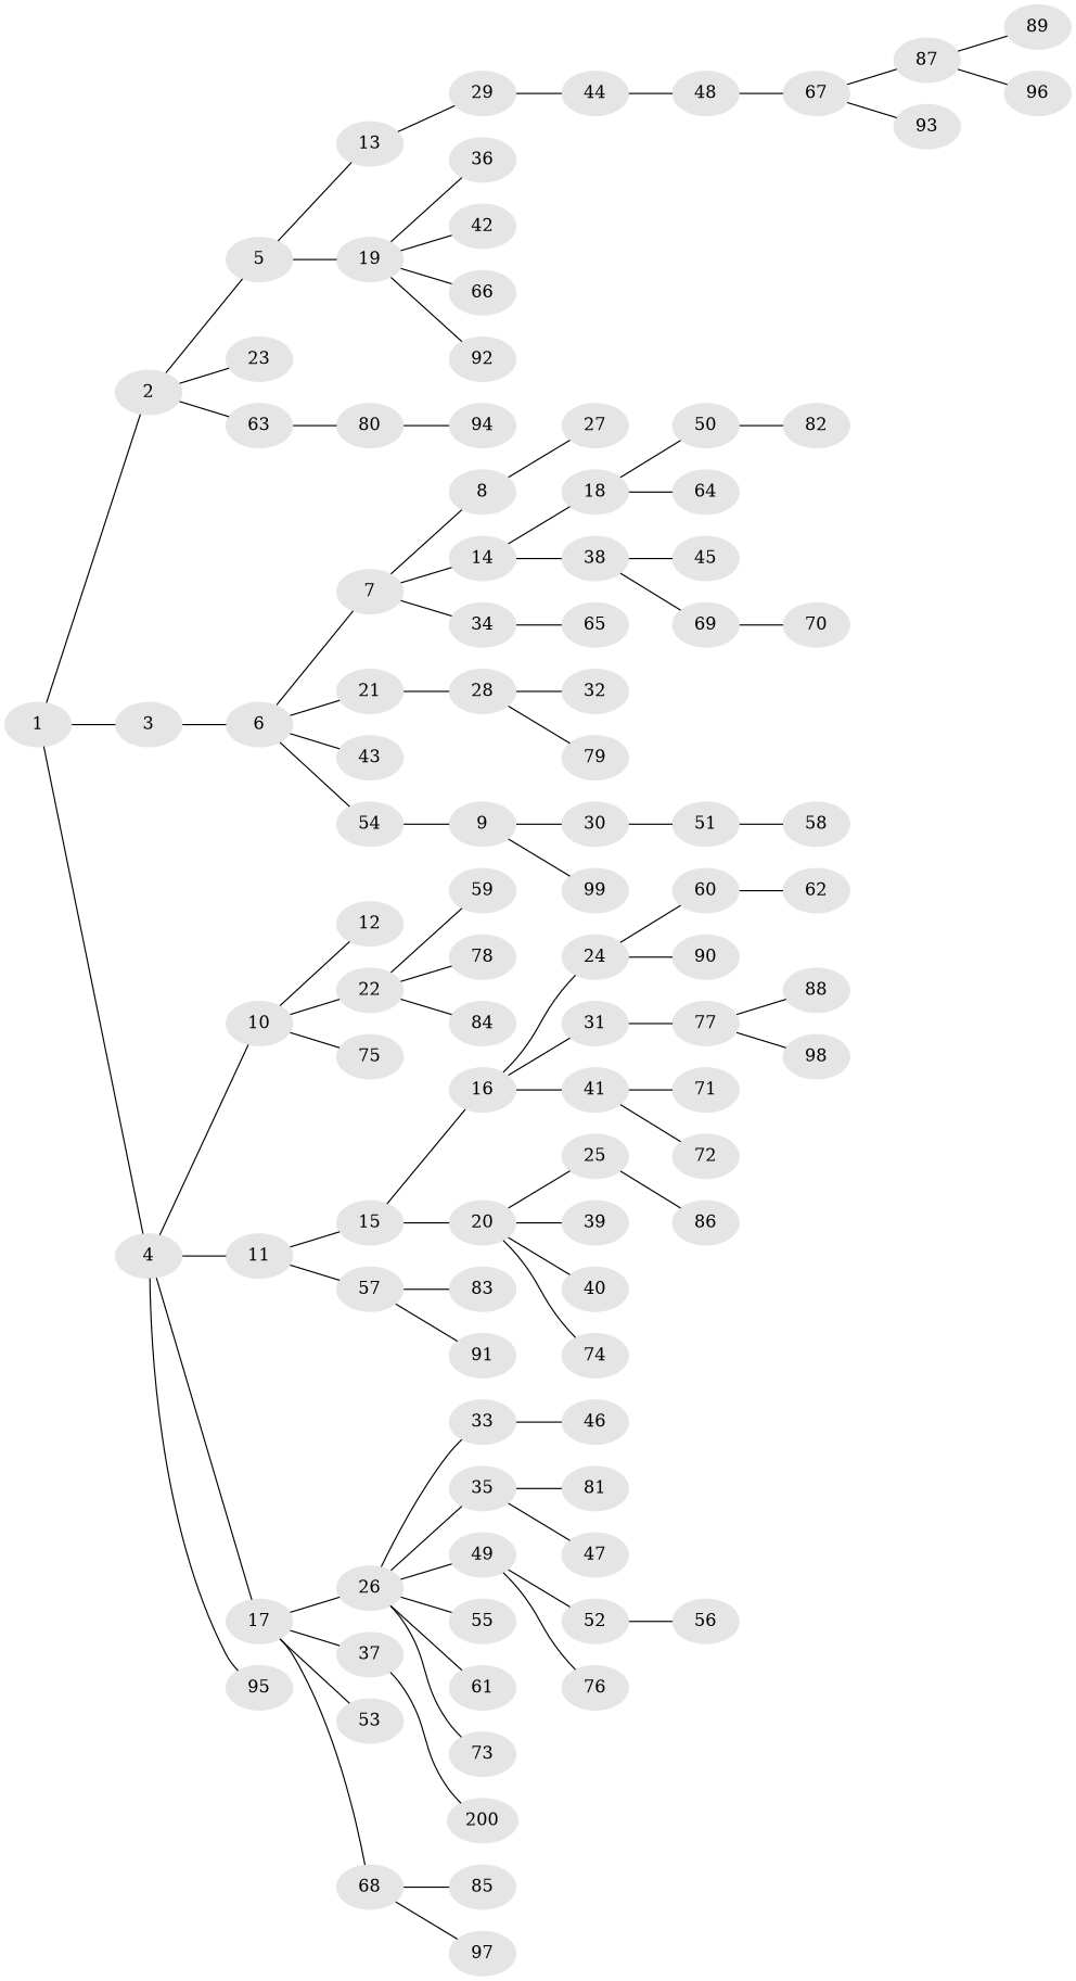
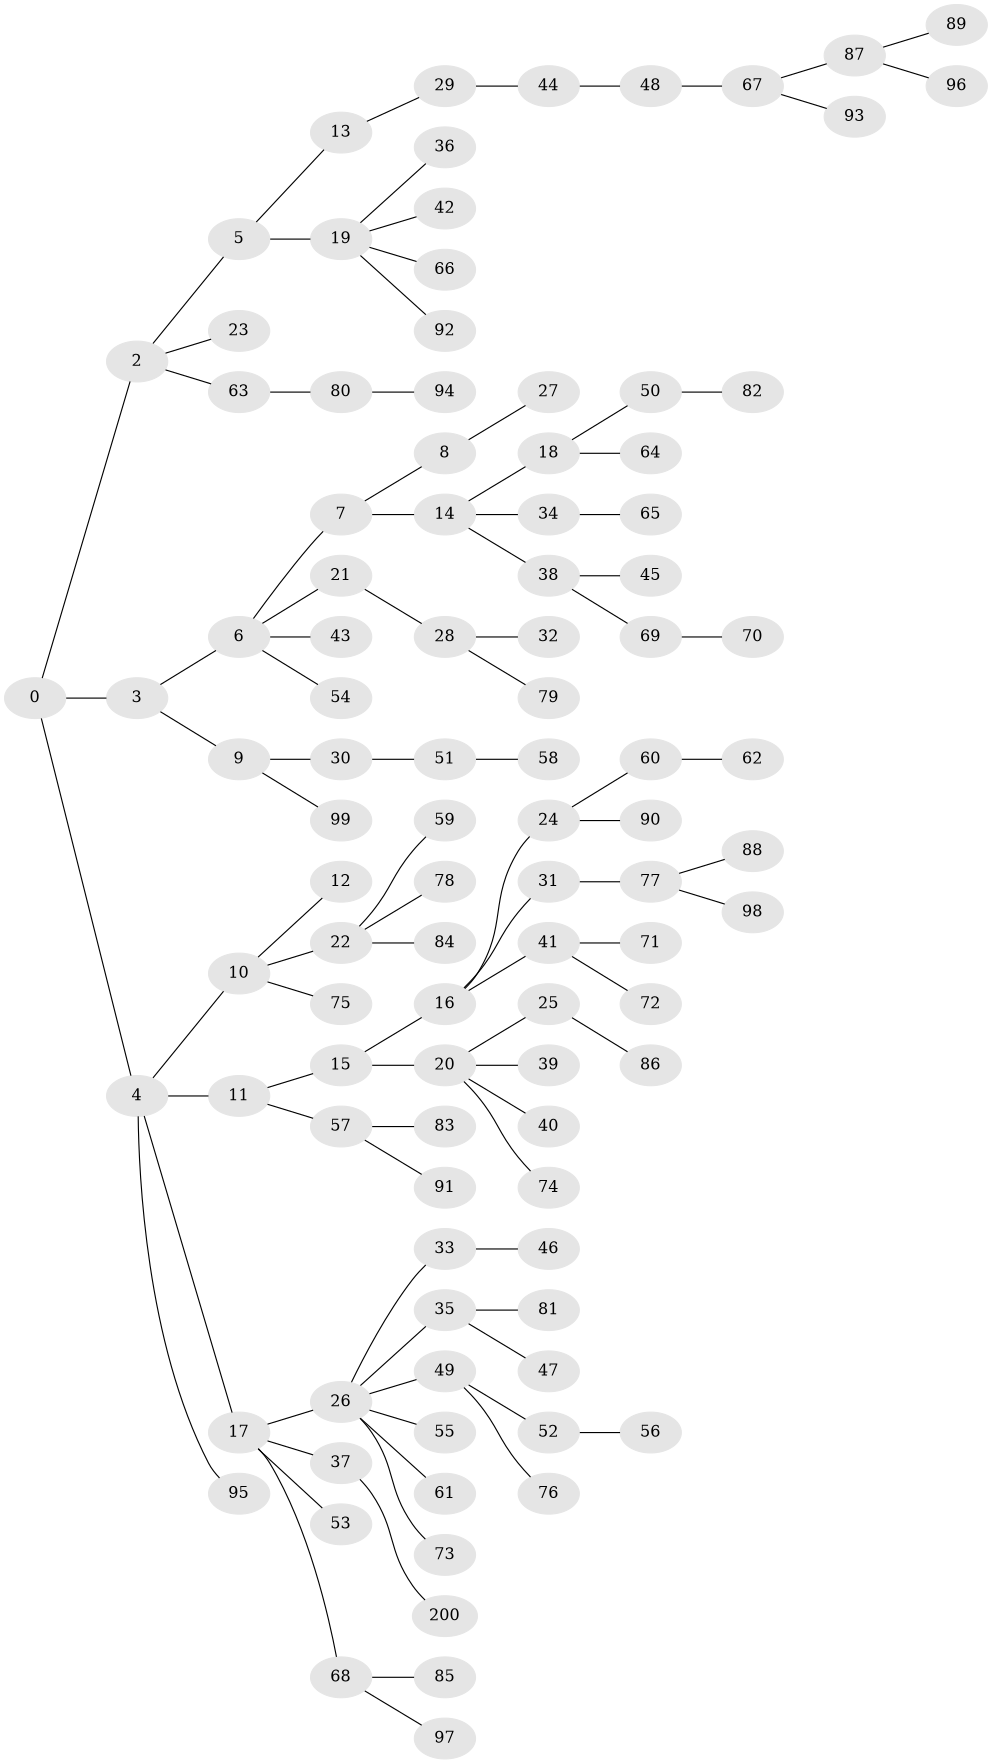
  graph {
    rankdir=LR
    node [color=gray90 style=filled]
-   1
+   1 [label=0]
    2
    3
    4
    5
    23
    63
    6
    9
    10
    11
    17
    95
    13
    19
    80
    7
    21
    43
    54
    30
    99
    12
    22
    75
    15
    57
    26
    37
    53
    68
    29
    36
    42
    66
    92
    8
    14
    28
    27
    18
    34
    38
    51
    59
    78
    84
    16
    20
    83
    91
    44
    50
    64
    65
    45
    69
    24
    31
    41
    25
    39
    40
    74
    60
    90
    77
    71
    72
    33
    35
    49
    55
    61
    73
    n76 [label=200]
    85
    97
    82
    86
    32
    79
    62
    46
    81
    47
    52
    76
    48
    58
    88
    98
    70
    67
    87
    93
    56
    94
    89
    96
    1 -- 2
    1 -- 3
    1 -- 4
    2 -- 5
    2 -- 23
    2 -- 63
    3 -- 6
-   54 -- 9
+   3 -- 9
    4 -- 10
    4 -- 11
    4 -- 17
    4 -- 95
    5 -- 13
    5 -- 19
    63 -- 80
    6 -- 7
    6 -- 21
    6 -- 43
    6 -- 54
    9 -- 30
    9 -- 99
    10 -- 12
    10 -- 22
    10 -- 75
    11 -- 15
    11 -- 57
    17 -- 26
    17 -- 37
    17 -- 53
    17 -- 68
    13 -- 29
    19 -- 36
    19 -- 42
    19 -- 66
    19 -- 92
    80 -- 94
    7 -- 8
    7 -- 14
    21 -- 28
    30 -- 51
    22 -- 59
    22 -- 78
    22 -- 84
    15 -- 16
    15 -- 20
    57 -- 83
    57 -- 91
    26 -- 33
    26 -- 35
    26 -- 49
    26 -- 55
    26 -- 61
    26 -- 73
    37 -- n76
    68 -- 85
    68 -- 97
    29 -- 44
    8 -- 27
    14 -- 18
-   7 -- 34
+   14 -- 34
    14 -- 38
    28 -- 32
    28 -- 79
    18 -- 50
    18 -- 64
    34 -- 65
    38 -- 45
    38 -- 69
    51 -- 58
    16 -- 24
    16 -- 31
    16 -- 41
    20 -- 25
    20 -- 39
    20 -- 40
    20 -- 74
    44 -- 48
    50 -- 82
    69 -- 70
    24 -- 60
    24 -- 90
    31 -- 77
    41 -- 71
    41 -- 72
    25 -- 86
    60 -- 62
    77 -- 88
    77 -- 98
    33 -- 46
    35 -- 81
    35 -- 47
    49 -- 52
    49 -- 76
    52 -- 56
    48 -- 67
    67 -- 87
    67 -- 93
    87 -- 89
    87 -- 96
  }
